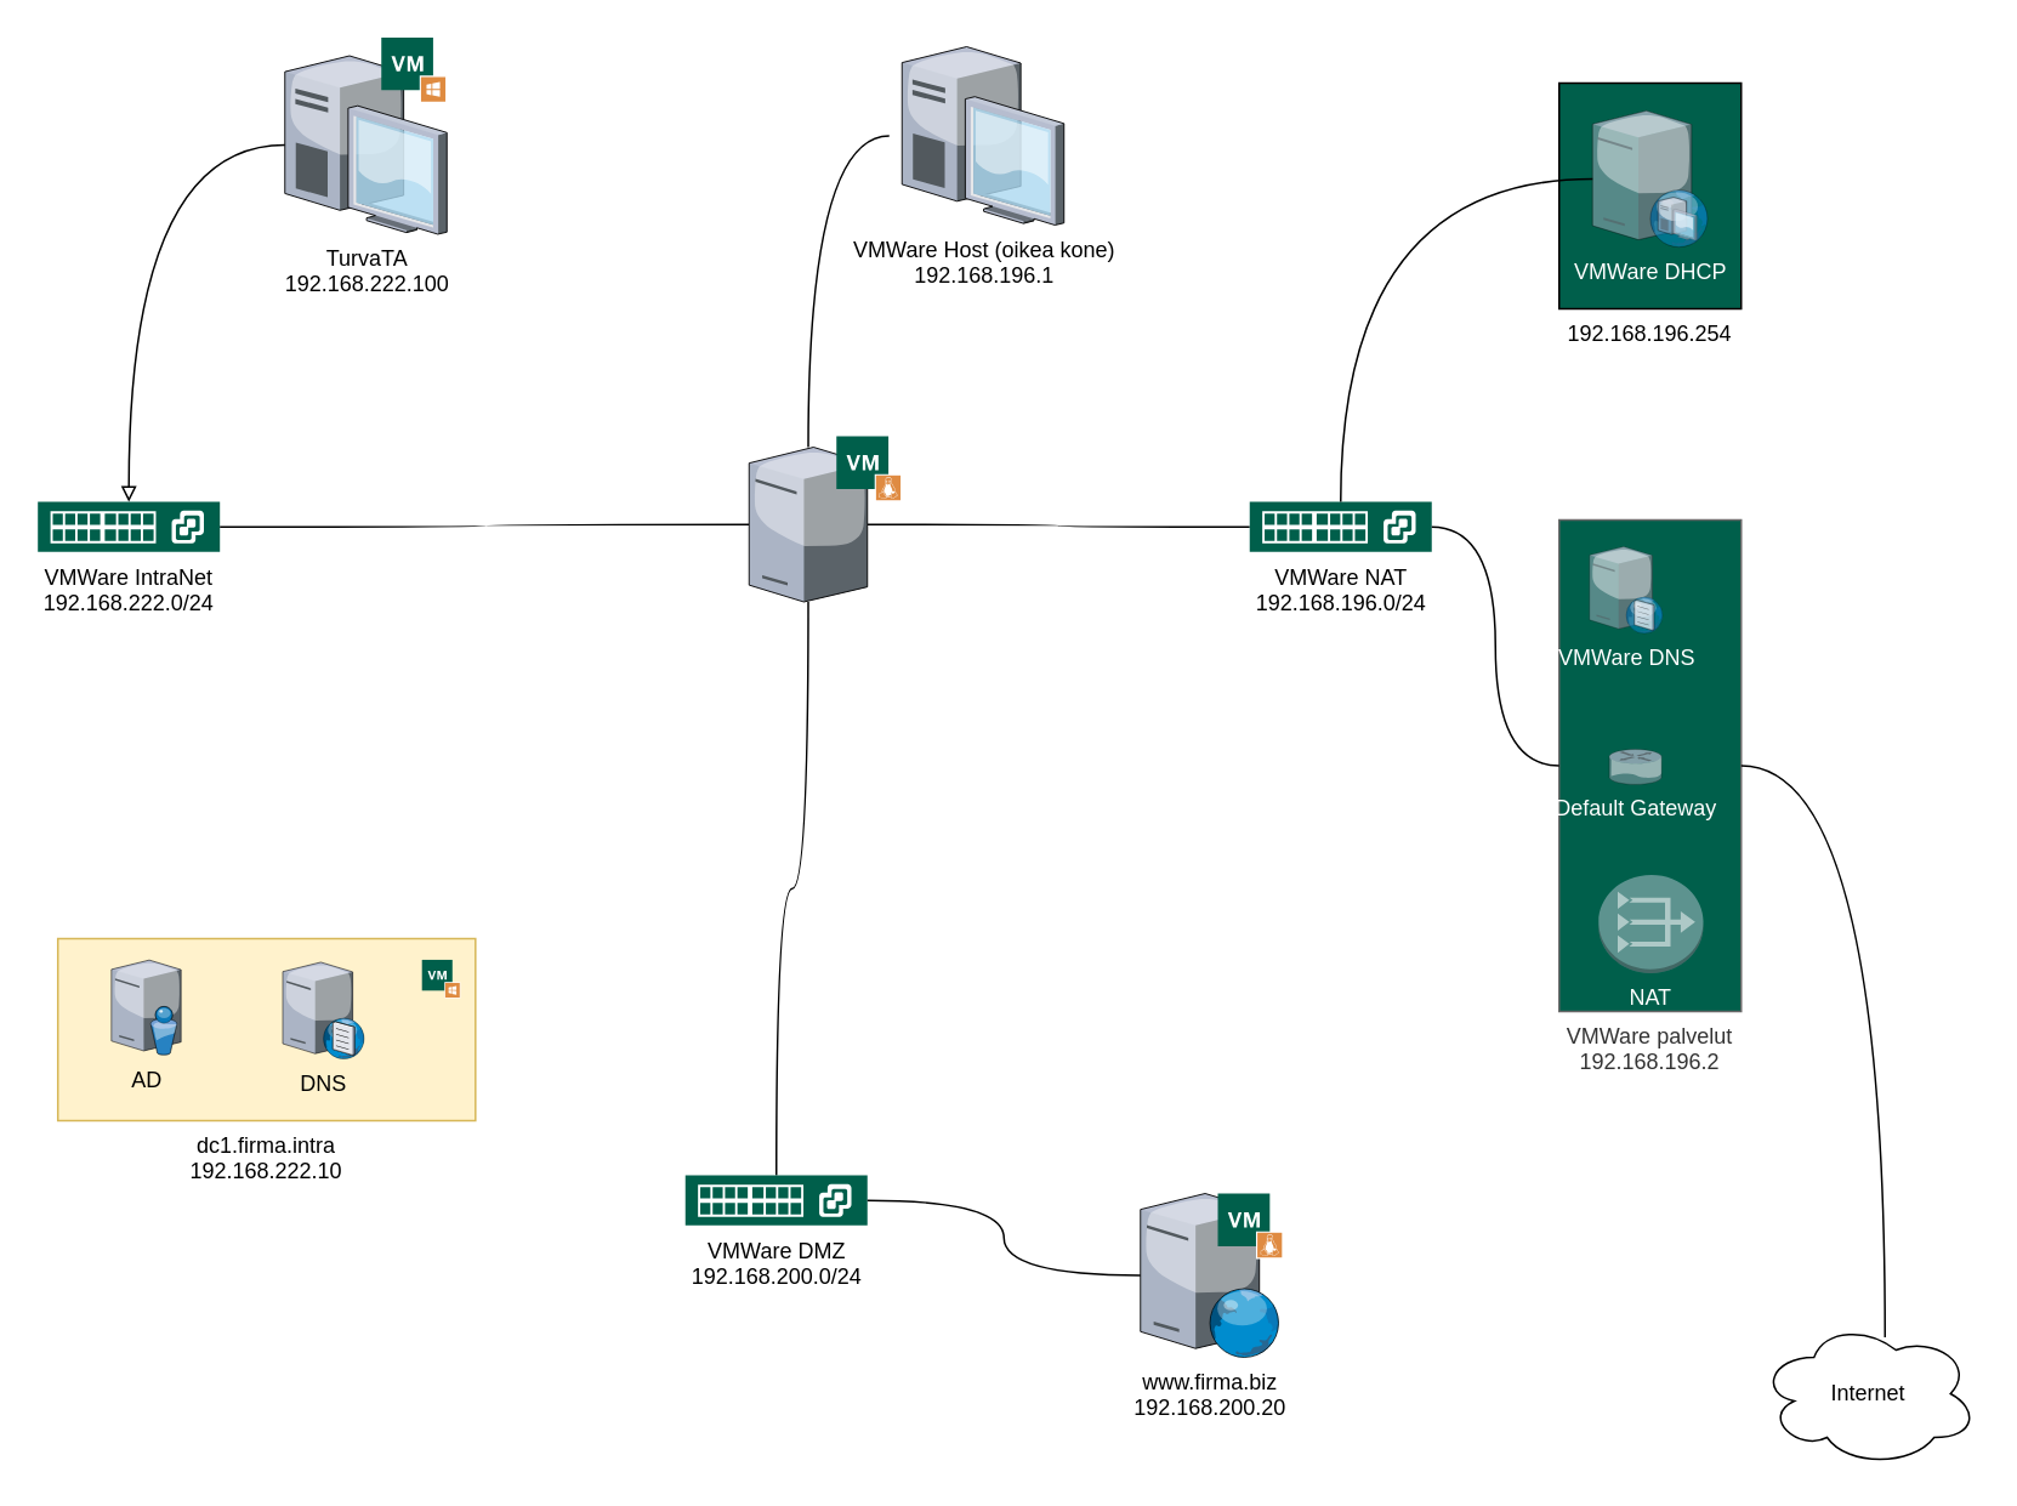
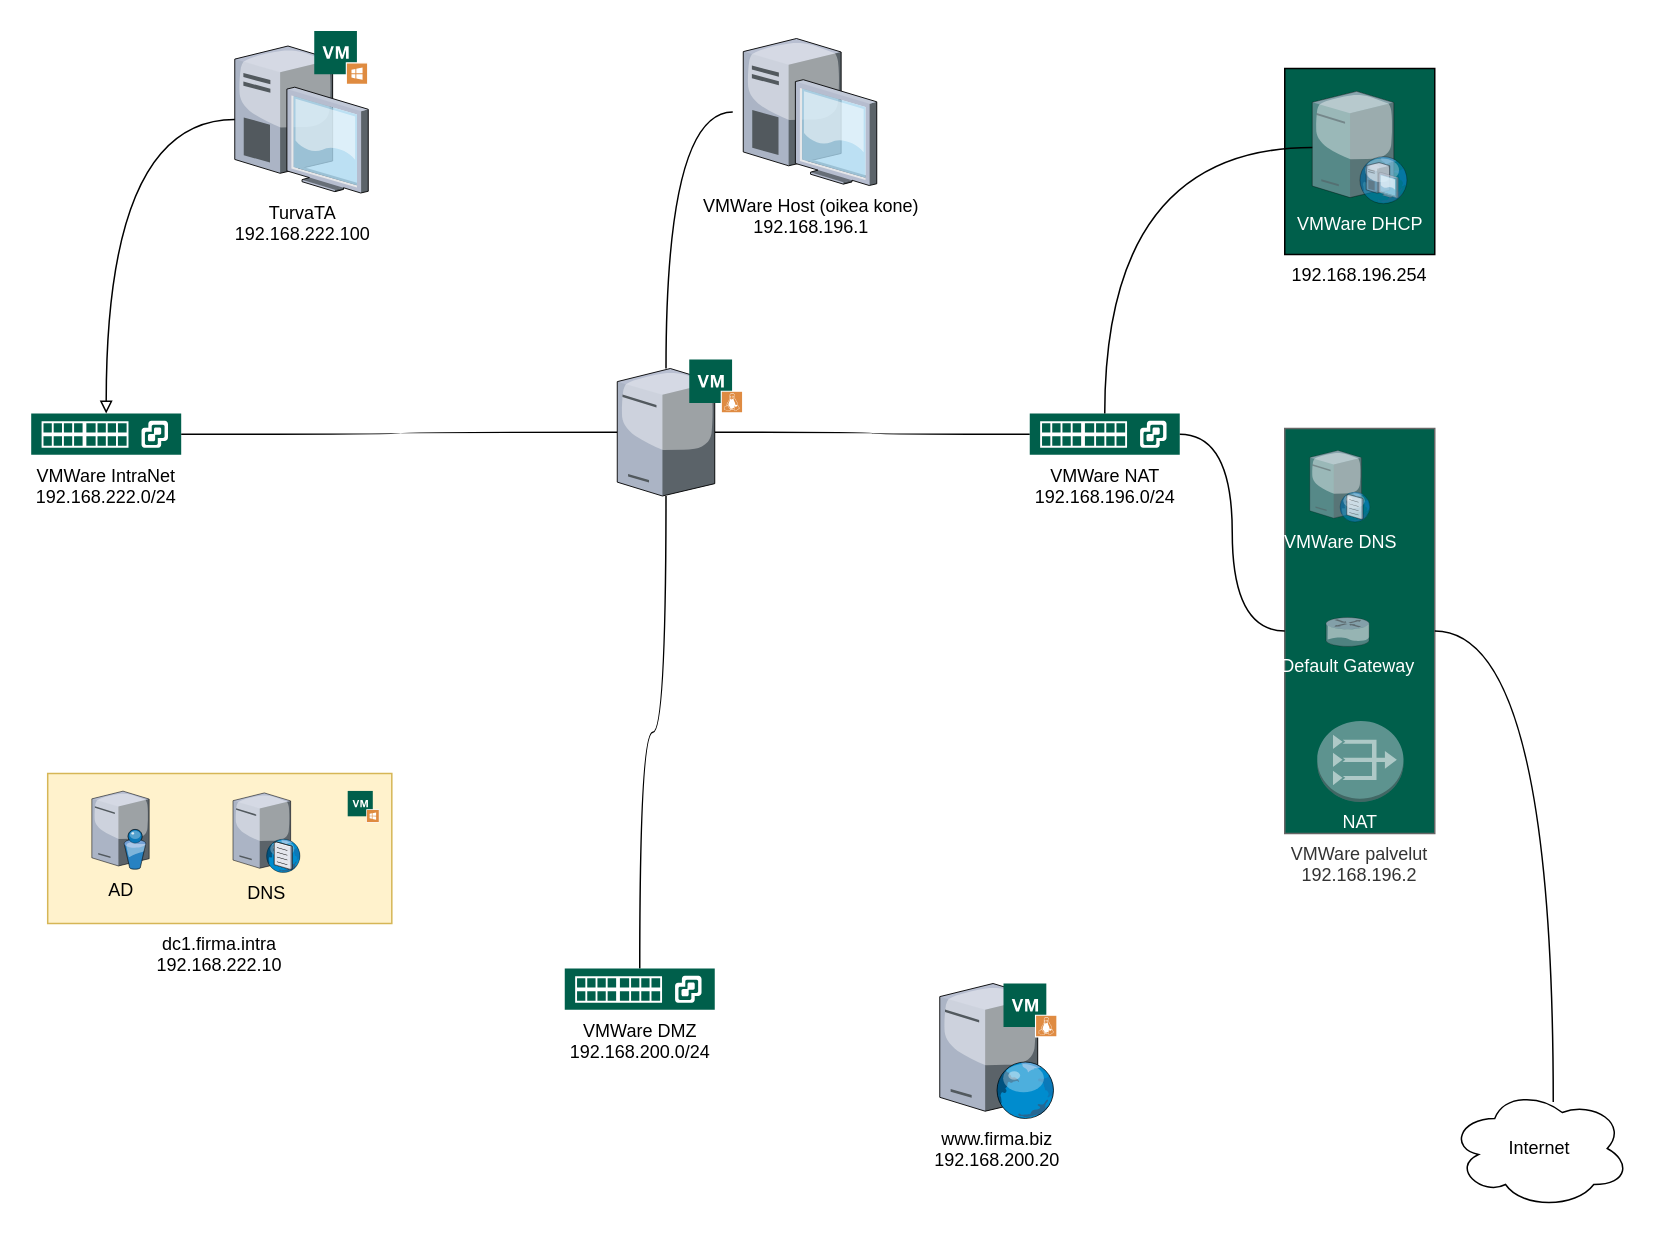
  <mxCell id="0" />
  <mxCell id="1" parent="0" />
  <mxCell id="2" value="Internet" style="ellipse;shape=cloud;whiteSpace=wrap;html=1;" vertex="1" parent="1"><mxGeometry x="966" y="725" width="120" height="80" as="geometry" /></mxCell>
  <mxCell id="3" value="VMWare IntraNet&lt;br&gt;192.168.222.0/24" style="pointerEvents=1;shadow=0;dashed=0;html=1;strokeColor=none;fillColor=#005F4B;labelPosition=center;verticalLabelPosition=bottom;verticalAlign=top;align=center;outlineConnect=0;shape=mxgraph.veeam2.vmware_vswitch;rounded=0;sketch=0;fontColor=#000000;aspect=fixed;" vertex="1" parent="1"><mxGeometry x="20.3" y="275" width="100" height="27.5" as="geometry" /></mxCell>
  <mxCell id="4" style="edgeStyle=orthogonalEdgeStyle;curved=1;orthogonalLoop=1;jettySize=auto;html=1;endArrow=none;endFill=0;" edge="1" parent="1" source="5" target="36"><mxGeometry relative="1" as="geometry" /></mxCell>
  <mxCell id="5" value="VMWare NAT&lt;br&gt;192.168.196.0/24" style="pointerEvents=1;shadow=0;dashed=0;html=1;strokeColor=none;fillColor=#005F4B;labelPosition=center;verticalLabelPosition=bottom;verticalAlign=top;align=center;outlineConnect=0;shape=mxgraph.veeam2.vmware_vswitch;rounded=0;sketch=0;fontColor=#000000;aspect=fixed;" vertex="1" parent="1"><mxGeometry x="686" y="275" width="100" height="27.5" as="geometry" /></mxCell>
  <mxCell id="6" style="edgeStyle=orthogonalEdgeStyle;curved=1;orthogonalLoop=1;jettySize=auto;html=1;endArrow=none;endFill=0;" edge="1" parent="1" source="7" target="36"><mxGeometry relative="1" as="geometry" /></mxCell>
  <mxCell id="7" value="VMWare DMZ&lt;br&gt;192.168.200.0/24" style="pointerEvents=1;shadow=0;dashed=0;html=1;strokeColor=none;fillColor=#005F4B;labelPosition=center;verticalLabelPosition=bottom;verticalAlign=top;align=center;outlineConnect=0;shape=mxgraph.veeam2.vmware_vswitch;rounded=0;sketch=0;fontColor=#000000;aspect=fixed;" vertex="1" parent="1"><mxGeometry x="376" y="645" width="100" height="27.5" as="geometry" /></mxCell>
  <mxCell id="8" value="" style="group;aspect=fixed;" vertex="1" connectable="0" parent="1"><mxGeometry x="856" y="285" width="100" height="270" as="geometry" /></mxCell>
  <mxCell id="9" value="VMWare palvelut&lt;br&gt;192.168.196.2" style="rounded=0;whiteSpace=wrap;html=1;labelPosition=center;verticalLabelPosition=bottom;align=center;verticalAlign=top;glass=0;strokeColor=#666666;fontColor=#333333;shadow=0;fillColor=#005F4B;" vertex="1" parent="8"><mxGeometry width="100" height="270" as="geometry" /></mxCell>
  <mxCell id="10" value="Default Gateway" style="verticalLabelPosition=bottom;aspect=fixed;html=1;verticalAlign=top;strokeColor=none;align=center;outlineConnect=0;shape=mxgraph.citrix.router;opacity=50;fontColor=#FFFFFF;" vertex="1" parent="8"><mxGeometry x="27.5" y="126.0" width="29.054" height="19.282" as="geometry" /></mxCell>
  <mxCell id="11" value="VMWare DNS" style="verticalLabelPosition=bottom;aspect=fixed;html=1;verticalAlign=top;strokeColor=none;align=center;outlineConnect=0;shape=mxgraph.citrix.dns_server;opacity=50;fontColor=#FFFFFF;fontStyle=0" vertex="1" parent="8"><mxGeometry x="16.667" y="13.5" width="40.412" height="48.864" as="geometry" /></mxCell>
  <mxCell id="12" value="NAT" style="outlineConnect=0;verticalLabelPosition=bottom;verticalAlign=top;align=center;html=1;shape=mxgraph.aws3.vpc_nat_gateway;fillColor=#bac8d3;shadow=0;strokeColor=#23445d;strokeWidth=1;opacity=50;fontColor=#FFFFFF;" vertex="1" parent="8"><mxGeometry x="21.667" y="195" width="57.5" height="54" as="geometry" /></mxCell>
  <mxCell id="13" value="" style="group" vertex="1" connectable="0" parent="1"><mxGeometry x="856" y="45" width="100" height="124" as="geometry" /></mxCell>
  <mxCell id="14" value="192.168.196.254" style="rounded=0;whiteSpace=wrap;html=1;shadow=0;glass=0;strokeColor=#000000;strokeWidth=1;fillColor=#005F4B;labelPosition=center;verticalLabelPosition=bottom;align=center;verticalAlign=top;" vertex="1" parent="13"><mxGeometry width="100" height="124" as="geometry" /></mxCell>
  <mxCell id="15" value="VMWare DHCP" style="verticalLabelPosition=bottom;aspect=fixed;html=1;verticalAlign=top;strokeColor=#d79b00;align=center;outlineConnect=0;shape=mxgraph.citrix.dhcp_server;gradientColor=#ffa500;fillColor=#ffcd28;opacity=50;fontColor=#FFFFFF;" vertex="1" parent="13"><mxGeometry x="18.333" y="15.228" width="63.333" height="75" as="geometry" /></mxCell>
  <mxCell id="16" value="" style="group;labelPosition=center;verticalLabelPosition=bottom;align=center;verticalAlign=top;" vertex="1" connectable="0" parent="1"><mxGeometry x="626" y="655" width="78.5" height="90" as="geometry" /></mxCell>
  <mxCell id="17" value="www.firma.biz&lt;br&gt;192.168.200.20" style="verticalLabelPosition=bottom;aspect=fixed;html=1;verticalAlign=top;strokeColor=none;align=center;outlineConnect=0;shape=mxgraph.citrix.web_server;rounded=0;sketch=0;fontColor=#000000;" vertex="1" parent="16"><mxGeometry width="76.5" height="90" as="geometry" /></mxCell>
  <mxCell id="18" value="" style="pointerEvents=1;shadow=0;dashed=0;html=1;strokeColor=none;fillColor=#005F4B;labelPosition=center;verticalLabelPosition=bottom;verticalAlign=top;align=center;outlineConnect=0;shape=mxgraph.veeam2.linux_vm;rounded=0;sketch=0;fontColor=#000000;" vertex="1" parent="16"><mxGeometry x="42.5" width="36" height="36" as="geometry" /></mxCell>
  <mxCell id="19" style="edgeStyle=orthogonalEdgeStyle;curved=1;orthogonalLoop=1;jettySize=auto;html=1;endArrow=none;endFill=0;" edge="1" parent="1" source="20" target="36"><mxGeometry relative="1" as="geometry" /></mxCell>
  <mxCell id="20" value="VMWare Host (oikea kone)&lt;br&gt;192.168.196.1" style="verticalLabelPosition=bottom;aspect=fixed;html=1;verticalAlign=top;align=center;outlineConnect=0;shape=mxgraph.citrix.desktop;strokeWidth=22;perimeterSpacing=7;strokeColor=#d79b00;gradientColor=#ffa500;fillColor=#ffcd28;shadow=0;" vertex="1" parent="1"><mxGeometry x="495" y="25" width="89" height="98" as="geometry" /></mxCell>
  <mxCell id="21" value="" style="group" vertex="1" connectable="0" parent="1"><mxGeometry x="156" y="20" width="89" height="108" as="geometry" /></mxCell>
  <mxCell id="22" value="TurvaTA&lt;br&gt;192.168.222.100" style="verticalLabelPosition=bottom;aspect=fixed;html=1;verticalAlign=top;strokeColor=none;align=center;outlineConnect=0;shape=mxgraph.citrix.desktop;" vertex="1" parent="21"><mxGeometry y="10" width="89" height="98" as="geometry" /></mxCell>
  <mxCell id="23" value="" style="pointerEvents=1;shadow=0;dashed=0;html=1;strokeColor=none;fillColor=#005F4B;labelPosition=center;verticalLabelPosition=bottom;verticalAlign=top;align=center;outlineConnect=0;shape=mxgraph.veeam2.windows_vm;rounded=0;glass=1;" vertex="1" parent="21"><mxGeometry x="53" width="36" height="36" as="geometry" /></mxCell>
  <mxCell id="24" value="dc1.firma.intra&#10;192.168.222.10" style="group;labelPosition=center;verticalLabelPosition=bottom;align=center;verticalAlign=top;aspect=fixed;" vertex="1" connectable="0" parent="1"><mxGeometry x="31.3" y="515" width="229.41" height="100" as="geometry" /></mxCell>
  <mxCell id="25" value="" style="group;fillColor=#fff2cc;strokeColor=#d6b656;container=0;" vertex="1" connectable="0" parent="24"><mxGeometry width="229.41" height="100" as="geometry" /></mxCell>
  <mxCell id="26" value="AD" style="verticalLabelPosition=bottom;aspect=fixed;html=1;verticalAlign=top;strokeColor=none;align=center;outlineConnect=0;shape=mxgraph.citrix.directory_server;" vertex="1" parent="24"><mxGeometry x="29.412" y="11.765" width="38.235" height="52.058" as="geometry" /></mxCell>
  <mxCell id="27" value="DNS" style="verticalLabelPosition=bottom;aspect=fixed;html=1;verticalAlign=top;strokeColor=none;align=center;outlineConnect=0;shape=mxgraph.citrix.dns_server;" vertex="1" parent="24"><mxGeometry x="123.528" y="11.618" width="45.0" height="54.411" as="geometry" /></mxCell>
  <mxCell id="28" value="" style="pointerEvents=1;shadow=0;dashed=0;html=1;strokeColor=none;fillColor=#005F4B;labelPosition=center;verticalLabelPosition=bottom;verticalAlign=top;align=center;outlineConnect=0;shape=mxgraph.veeam2.windows_vm;rounded=0;glass=1;" vertex="1" parent="24"><mxGeometry x="199.998" y="11.618" width="21.176" height="21.176" as="geometry" /></mxCell>
  <mxCell id="29" style="edgeStyle=orthogonalEdgeStyle;curved=1;orthogonalLoop=1;jettySize=auto;html=1;endArrow=block;endFill=0;" edge="1" parent="1" source="22" target="3"><mxGeometry relative="1" as="geometry" /></mxCell>
  <mxCell id="30" style="edgeStyle=orthogonalEdgeStyle;curved=1;orthogonalLoop=1;jettySize=auto;html=1;endArrow=none;endFill=0;" edge="1" parent="1" source="36" target="3"><mxGeometry relative="1" as="geometry" /></mxCell>
- <mxCell id="31" style="edgeStyle=orthogonalEdgeStyle;curved=1;orthogonalLoop=1;jettySize=auto;html=1;endArrow=none;endFill=0;" edge="1" parent="1" source="17" target="7"><mxGeometry relative="1" as="geometry" /></mxCell>
  <mxCell id="32" style="edgeStyle=orthogonalEdgeStyle;curved=1;orthogonalLoop=1;jettySize=auto;html=1;endArrow=none;endFill=0;" edge="1" parent="1" source="15" target="5"><mxGeometry relative="1" as="geometry" /></mxCell>
  <mxCell id="33" style="edgeStyle=orthogonalEdgeStyle;curved=1;orthogonalLoop=1;jettySize=auto;html=1;endArrow=none;endFill=0;" edge="1" parent="1" source="9" target="5"><mxGeometry relative="1" as="geometry" /></mxCell>
  <mxCell id="34" style="edgeStyle=orthogonalEdgeStyle;curved=1;orthogonalLoop=1;jettySize=auto;html=1;entryX=0.575;entryY=0.113;entryDx=0;entryDy=0;entryPerimeter=0;endArrow=none;endFill=0;" edge="1" parent="1" source="9" target="2"><mxGeometry relative="1" as="geometry" /></mxCell>
  <mxCell id="35" value="" style="group" vertex="1" connectable="0" parent="1"><mxGeometry x="411" y="239" width="84" height="91" as="geometry" /></mxCell>
  <mxCell id="36" value="" style="verticalLabelPosition=bottom;aspect=fixed;html=1;verticalAlign=top;strokeColor=none;align=center;outlineConnect=0;shape=mxgraph.citrix.tower_server;" vertex="1" parent="35"><mxGeometry y="6" width="65" height="85" as="geometry" /></mxCell>
  <mxCell id="37" value="" style="pointerEvents=1;shadow=0;dashed=0;html=1;strokeColor=none;fillColor=#005F4B;labelPosition=center;verticalLabelPosition=bottom;verticalAlign=top;align=center;outlineConnect=0;shape=mxgraph.veeam2.linux_vm;rounded=0;sketch=0;fontColor=#000000;" vertex="1" parent="35"><mxGeometry x="48" width="36" height="36" as="geometry" /></mxCell>
